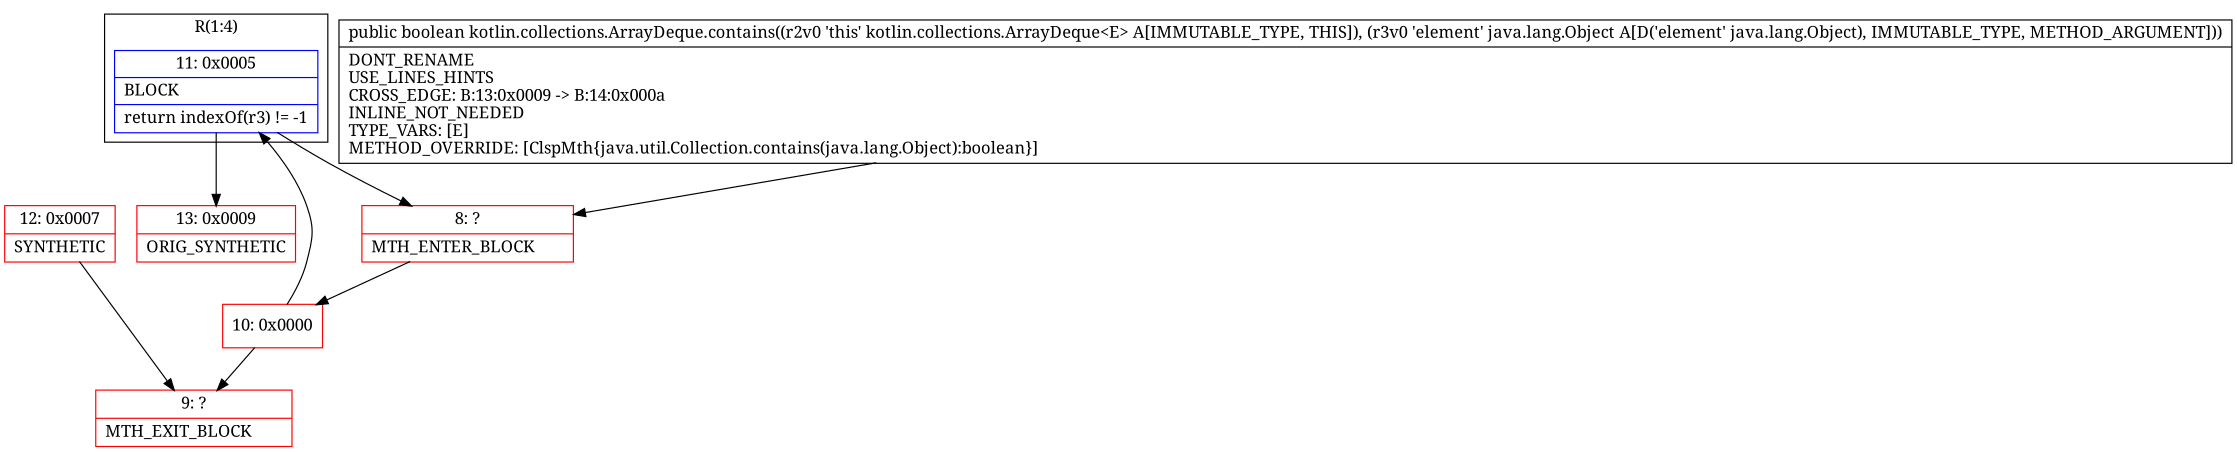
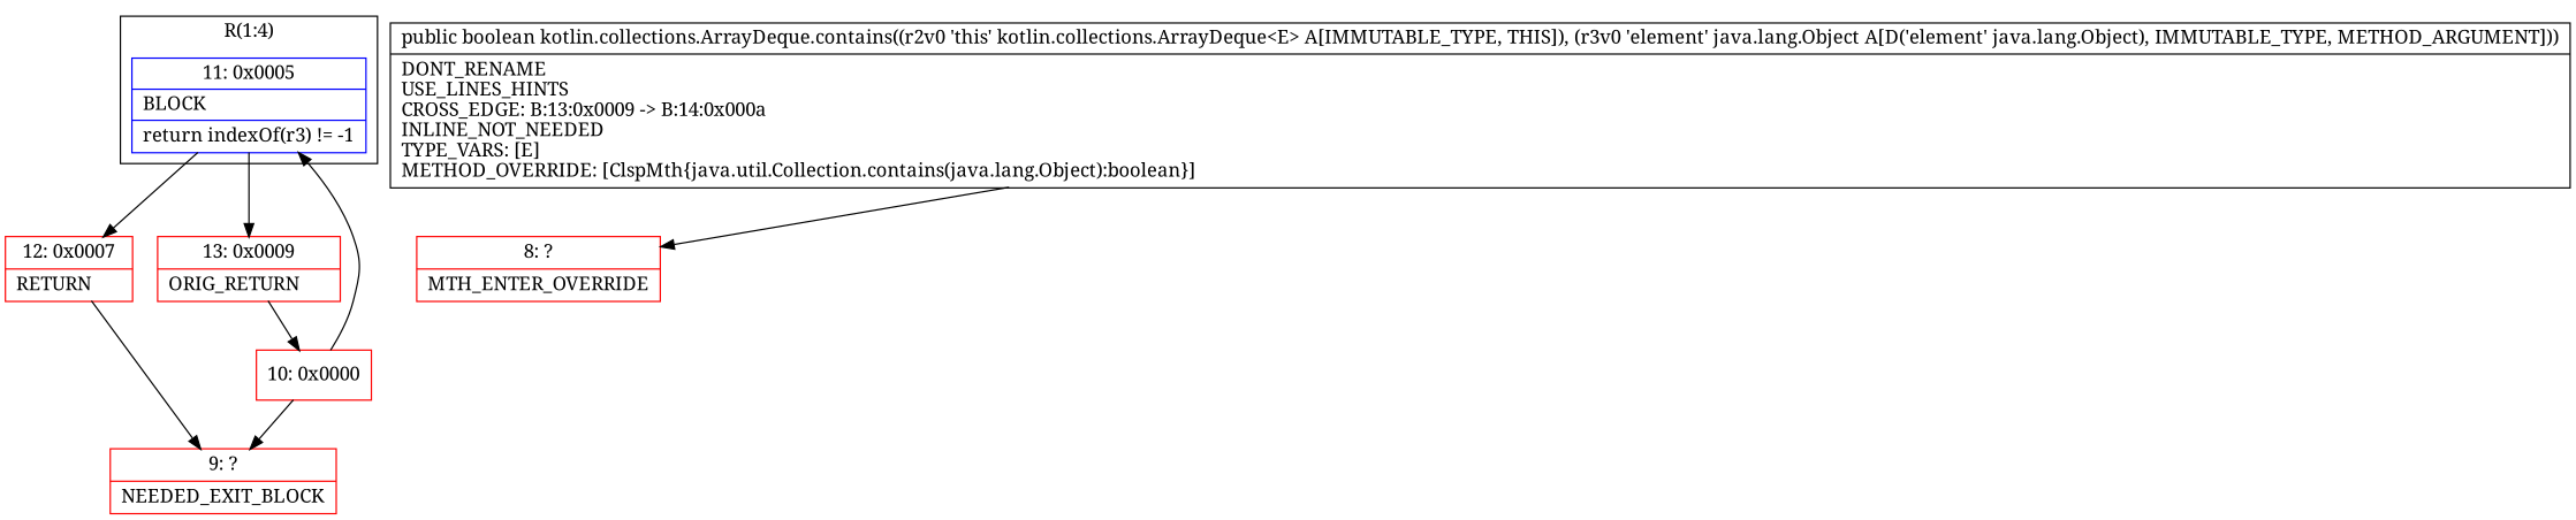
  digraph {
    fontname="Noto Serif"
    node [color=red fontname="Noto Serif" shape=record]
    edge [fontname="Noto Serif"]
    n1 [color=blue label="{11\:\ 0x0005|BLOCK\l|return indexOf(r3) != \-1\l}"]
-   n2 [label="{12\:\ 0x0007|SYNTHETIC\l}"]
-   n3 [label="{13\:\ 0x0009|ORIG_SYNTHETIC\l}"]
-   n4 [label="{9\:\ ?|MTH_EXIT_BLOCK\l}"]
-   n5 [label="{8\:\ ?|MTH_ENTER_BLOCK\l}"]
+   n2 [label="{12\:\ 0x0007|RETURN\l}"]
+   n3 [label="{13\:\ 0x0009|ORIG_RETURN\l}"]
+   n4 [label="{9\:\ ?|NEEDED_EXIT_BLOCK\l}"]
+   n5 [label="{8\:\ ?|MTH_ENTER_OVERRIDE\l}"]
    n6 [label="{10\:\ 0x0000}"]
    n7 [label="{public boolean kotlin.collections.ArrayDeque.contains((r2v0 'this' kotlin.collections.ArrayDeque\<E\> A[IMMUTABLE_TYPE, THIS]), (r3v0 'element' java.lang.Object A[D('element' java.lang.Object), IMMUTABLE_TYPE, METHOD_ARGUMENT]))  | DONT_RENAME\lUSE_LINES_HINTS\lCROSS_EDGE: B:13:0x0009 \-\> B:14:0x000a\lINLINE_NOT_NEEDED\lTYPE_VARS: [E]\lMETHOD_OVERRIDE: [ClspMth\{java.util.Collection.contains(java.lang.Object):boolean\}]\l}" color=""]
    subgraph cluster_1 {
      label="R(1:4)"
      n1
    }
-   n1 -> n5
+   n1 -> n2
    n1 -> n3
    n2 -> n4
-   n5 -> n6
+   n3 -> n6
    n6 -> n1
    n6 -> n4
    n7 -> n5
  }
